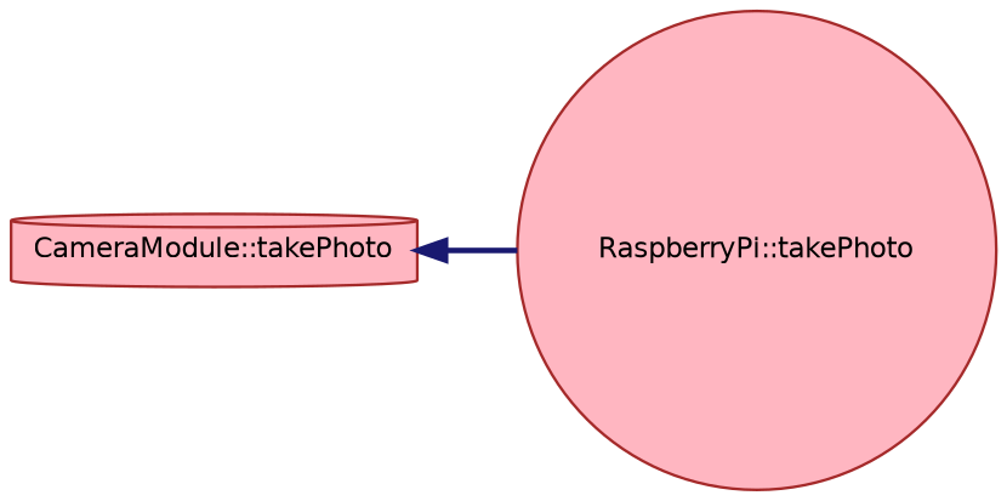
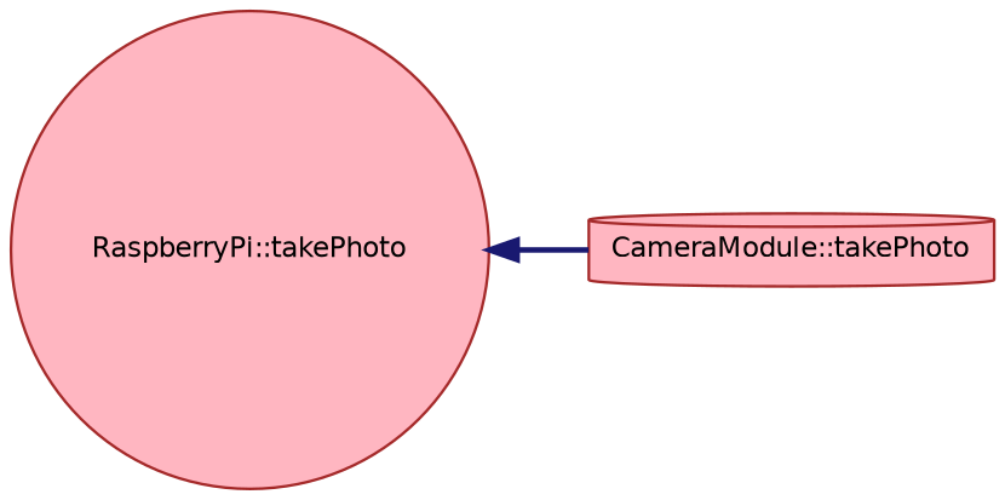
  digraph {
    rankdir=LR
    node [color=brown fillcolor=lightpink fontname=Helvetica fontsize=10 style=filled]
    n1 [fontcolor=black height=0.2 label="CameraModule::takePhoto" shape=cylinder width=0.4]
    n2 [height=0.2 label="RaspberryPi::takePhoto" shape=circle width=0.4]
-   n1 -> n2 [color=midnightblue dir=back fontname=Helvetica fontsize=10 labelfontname=Helvetica labelfontsize=10 style=bold]
+   n2 -> n1 [color=midnightblue dir=back fontname=Helvetica fontsize=10 labelfontname=Helvetica labelfontsize=10 style=bold]
  }
